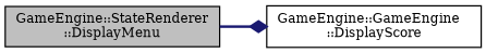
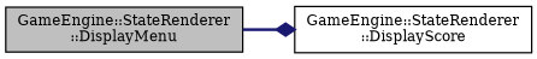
  digraph {
    rankdir=LR
    fontname="DejaVu Serif"
    node [color=black fontname="DejaVu Serif" fontsize=10 shape=record style=filled]
    n1 [fillcolor=grey75 fontcolor=black height=0.2 label="GameEngine::StateRenderer\l::DisplayMenu" width=0.4]
-   n2 [fillcolor=white height=0.2 label="GameEngine::GameEngine\l::DisplayScore" width=0.4]
+   n2 [fillcolor=white height=0.2 label="GameEngine::StateRenderer\l::DisplayScore" width=0.4]
    n1 -> n2 [color=midnightblue fontname="DejaVu Serif" fontsize=10 labelfontname=Helvetica labelfontsize=10 style=bold arrowhead=diamond]
  }
